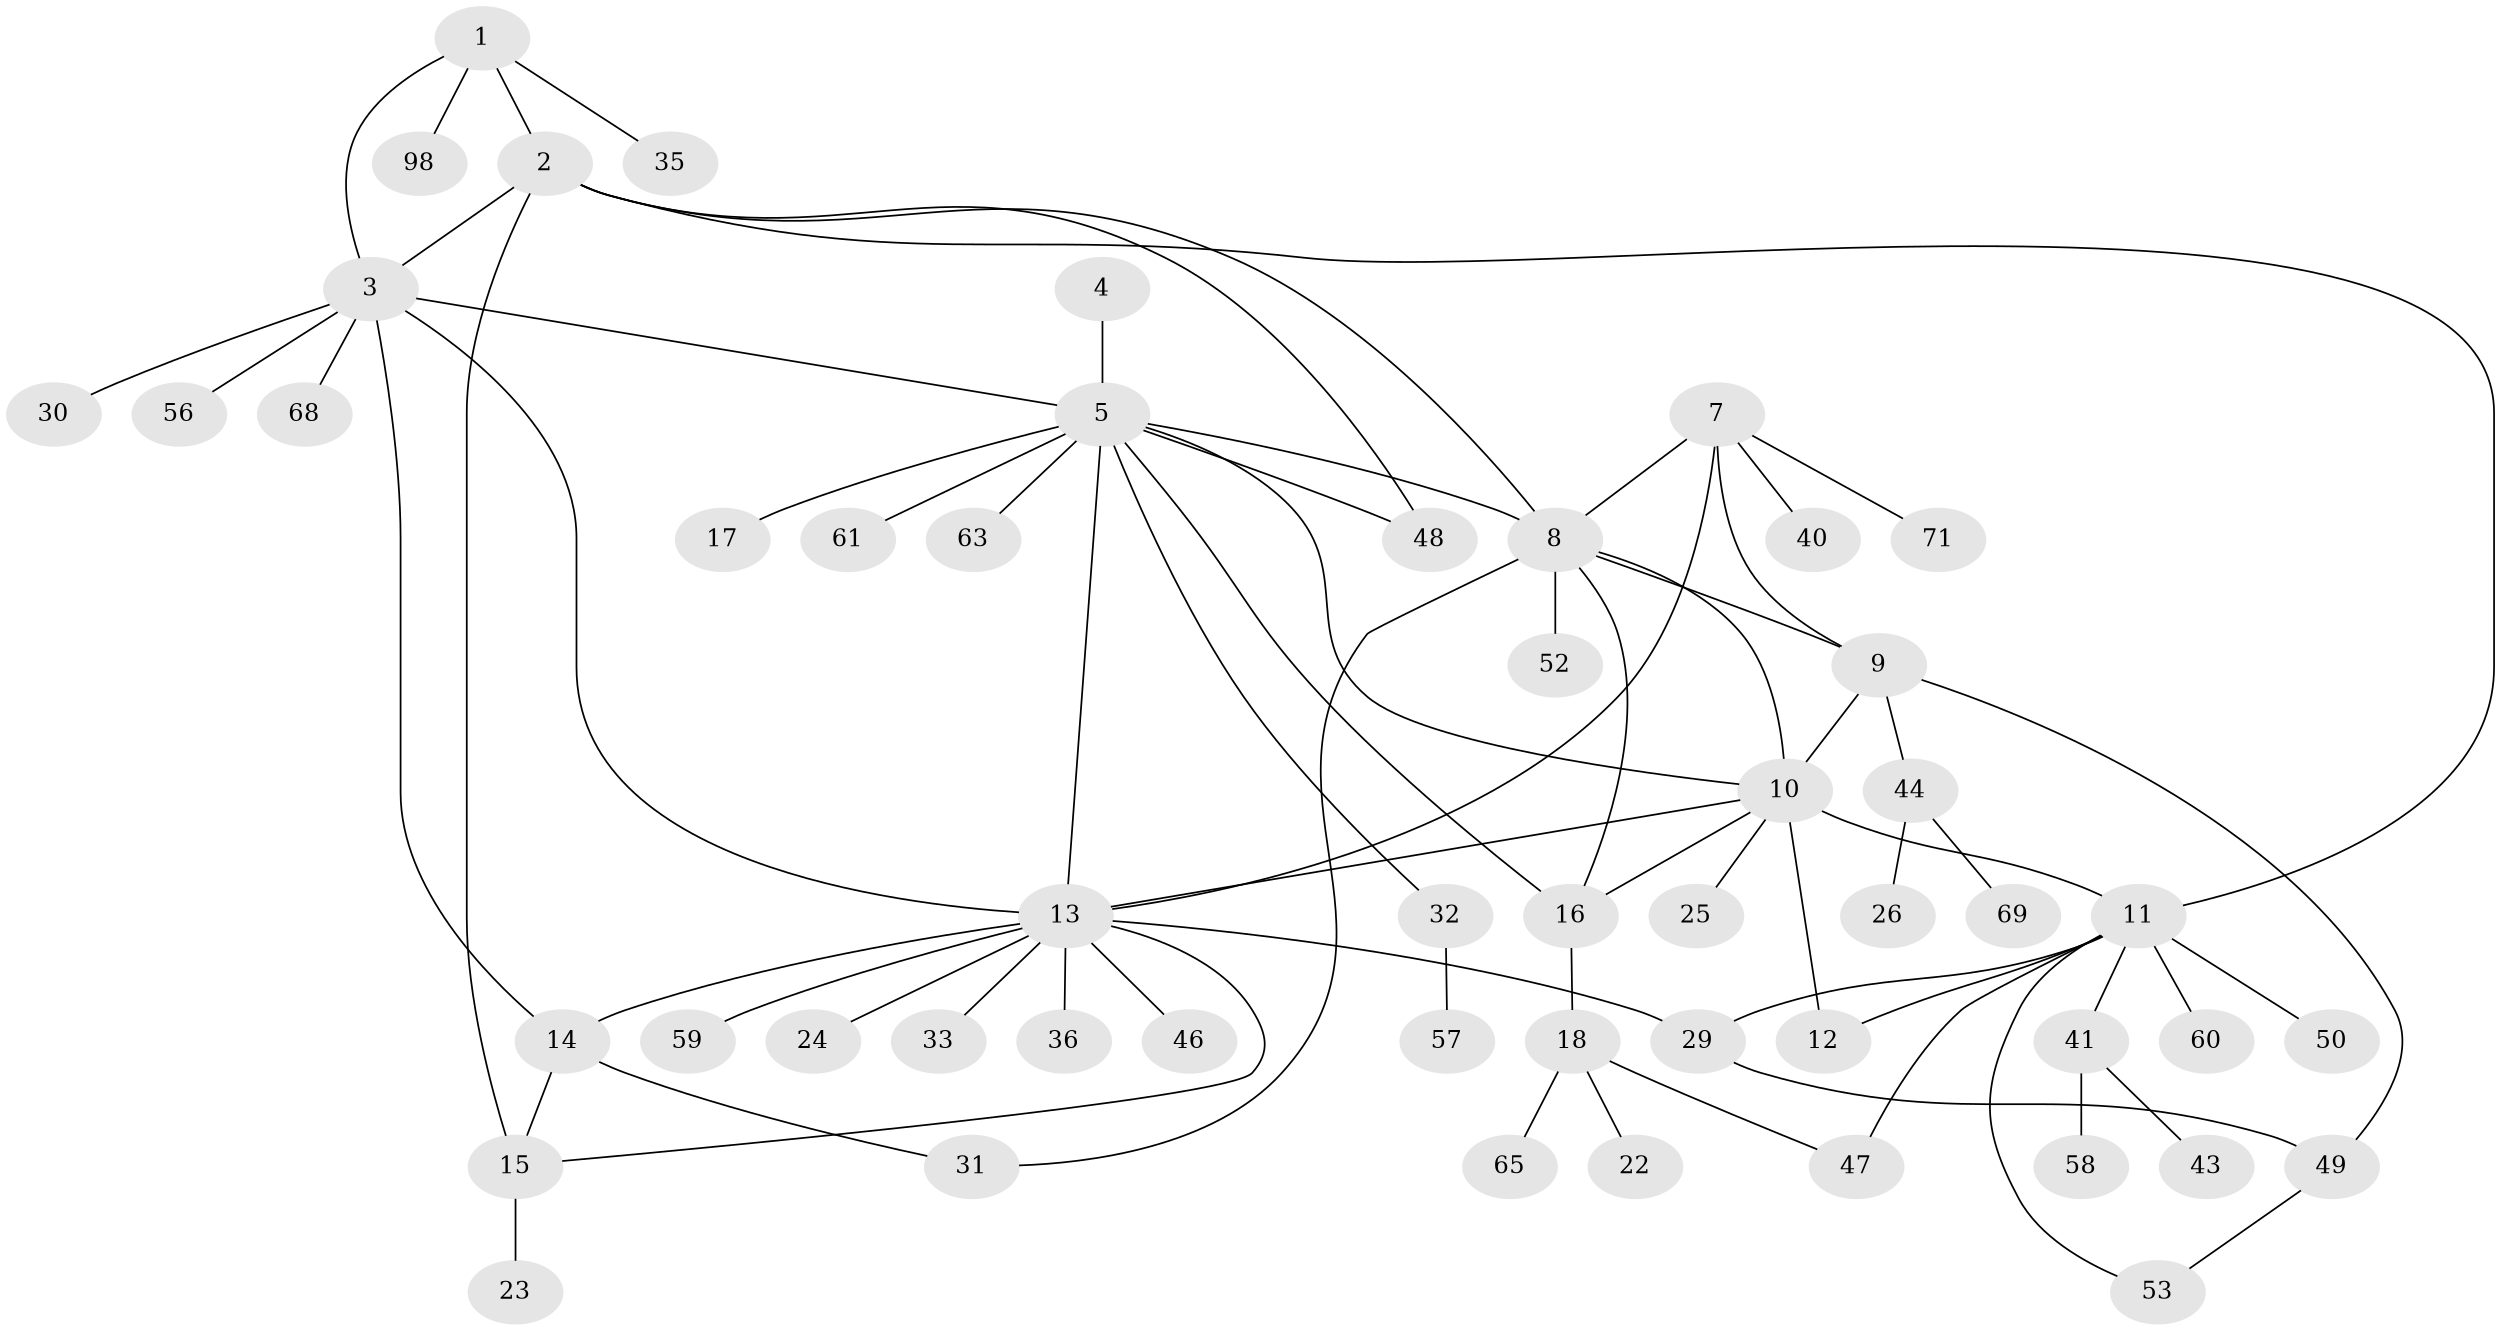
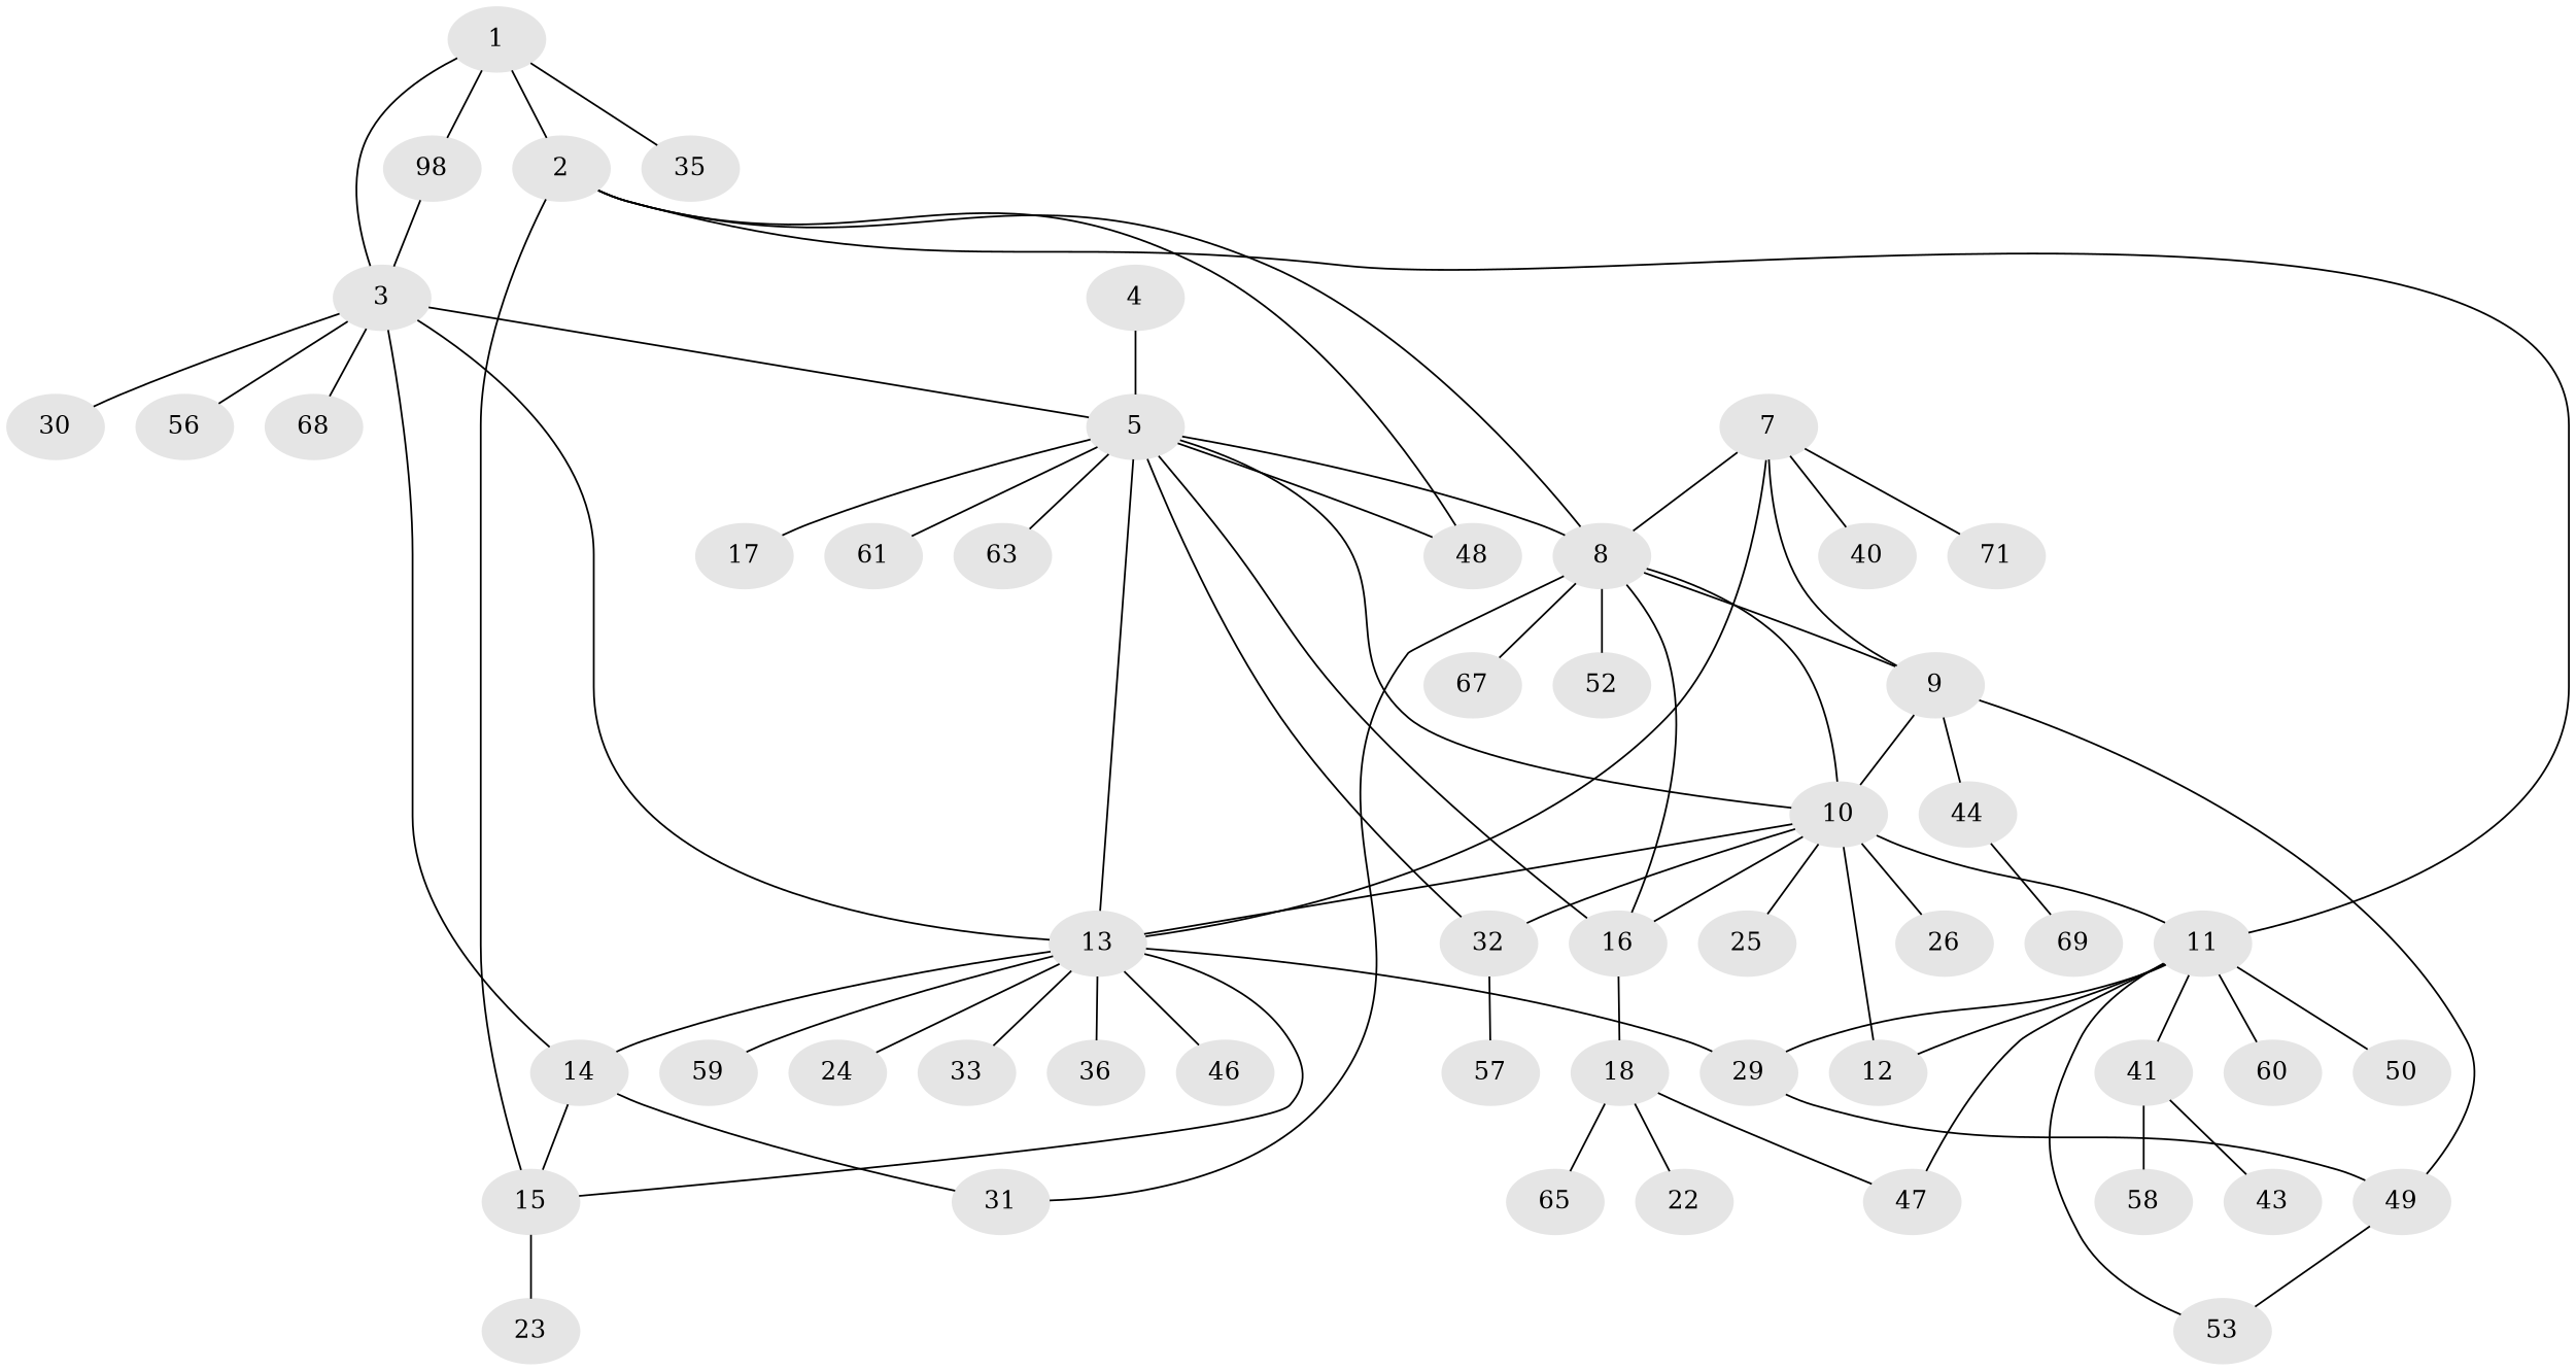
  graph {
    node [color=gray90 style=filled]
    1 [super="+19"]
    2 [super="+62"]
    3 [super="+37"]
    n4 [label=98]
    35
    8 [super="+38"]
    11 [super="+64"]
    15 [super="+72"]
    48
    5 [super="+6"]
    13 [super="+51"]
    14 [super="+39"]
    30
    56
    68
    10 [super="+45"]
    16
    9 [super="+54"]
    31
    52
+   67
    12
    29 [super="+66"]
    41 [super="+55"]
    47
    50
    53
    60
    23
    17
    32 [super="+34"]
    61
    63
    24
    33
    36
    46
    59
    4 [super="+20"]
    25 [super="+42"]
    26
    18 [super="+21"]
    57
    7 [super="+27"]
    40
    71
    44 [super="+70"]
    49
    69
    43
    58
    22
    65
    1 -- 2
    1 -- 3
    1 -- n4
    1 -- 35
-   2 -- 3
+   n4 -- 3
    2 -- 8
    2 -- 11
    2 -- 15 [weight=2]
    2 -- 48
    3 -- 5
    3 -- 13
    3 -- 14
    3 -- 30
    3 -- 56
    3 -- 68
    8 -- 10
    8 -- 16
    8 -- 9
    8 -- 31
    8 -- 52
+   8 -- 67
    11 -- 12
    11 -- 29
    11 -- 41
    11 -- 47
    11 -- 50
    11 -- 53
    11 -- 60
    15 -- 23
    5 -- 8
    5 -- 48
    5 -- 13
    5 -- 10
    5 -- 16
    5 -- 17
    5 -- 32
    5 -- 61
    5 -- 63
    13 -- 15
    13 -- 14
    13 -- 29
    13 -- 24
    13 -- 33
    13 -- 36
    13 -- 46
    13 -- 59
    14 -- 15
    14 -- 31
    10 -- 11
    10 -- 13
    10 -- 16
    10 -- 12
+   10 -- 32
    10 -- 25
-   44 -- 26
+   10 -- 26
    16 -- 18
    9 -- 10
    9 -- 44
    9 -- 49
    29 -- 49
    41 -- 43
    41 -- 58
    32 -- 57
    4 -- 5 [weight=2]
    18 -- 47
    18 -- 22
    18 -- 65
    7 -- 8
    7 -- 13
    7 -- 9
    7 -- 40
    7 -- 71
    44 -- 69
    49 -- 53
  }
